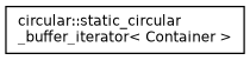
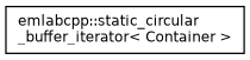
  digraph {
    rankdir=LR
-   n1 [color=black fillcolor=white fontname=Helvetica fontsize=10 height=0.2 label="circular::static_circular\l_buffer_iterator\< Container \>" shape=record style=filled width=0.4]
+   n1 [color=black fillcolor=white fontname=Helvetica fontsize=10 height=0.2 label="emlabcpp::static_circular\l_buffer_iterator\< Container \>" shape=record style=filled width=0.4]
  }
